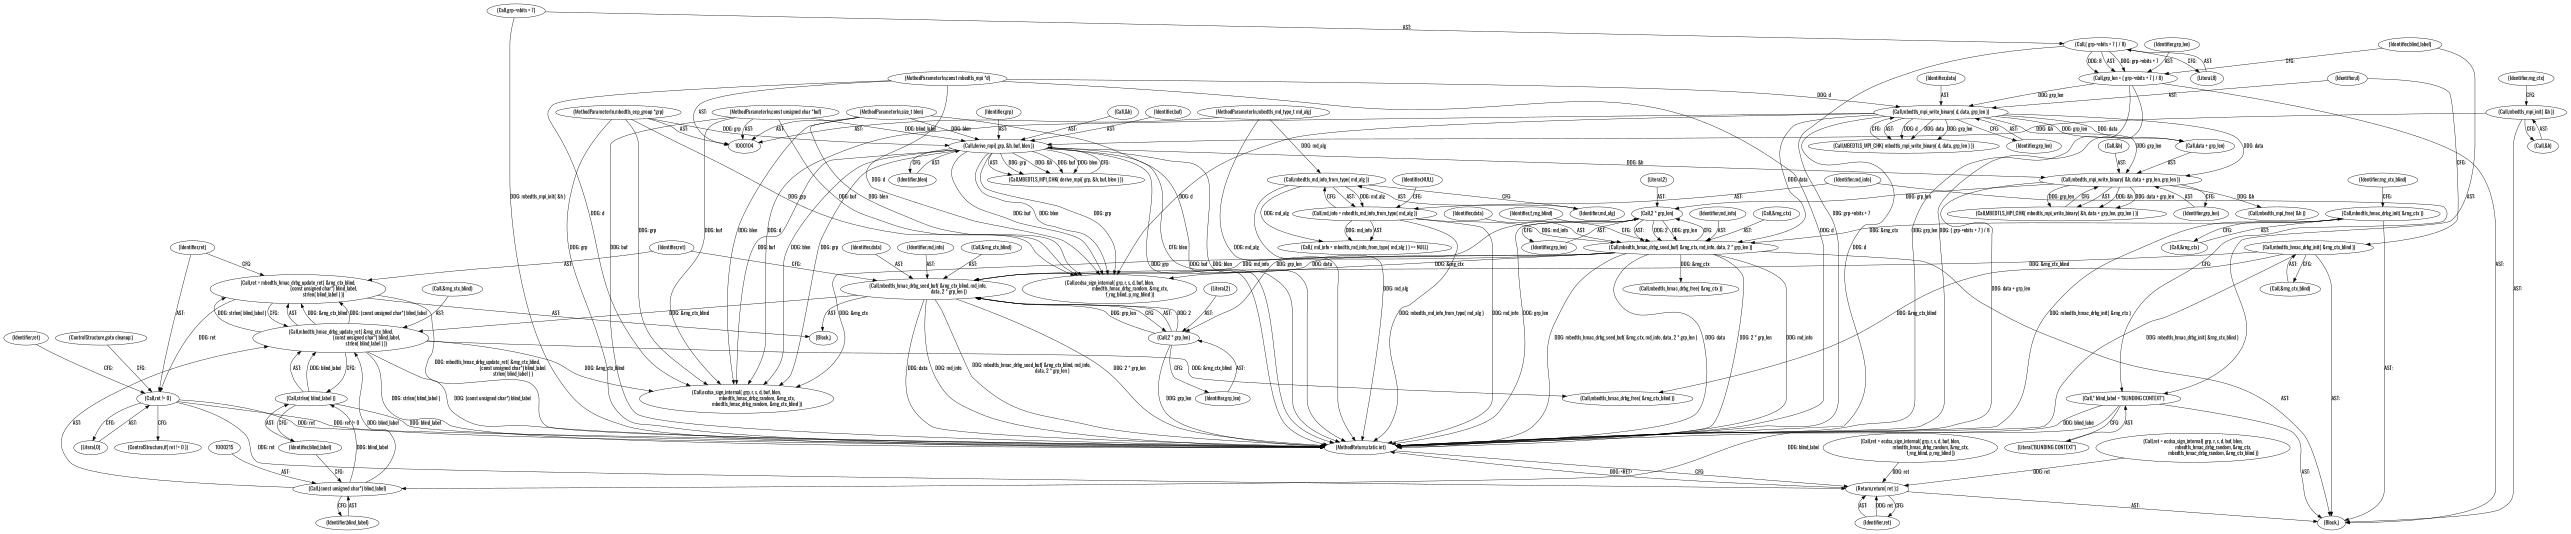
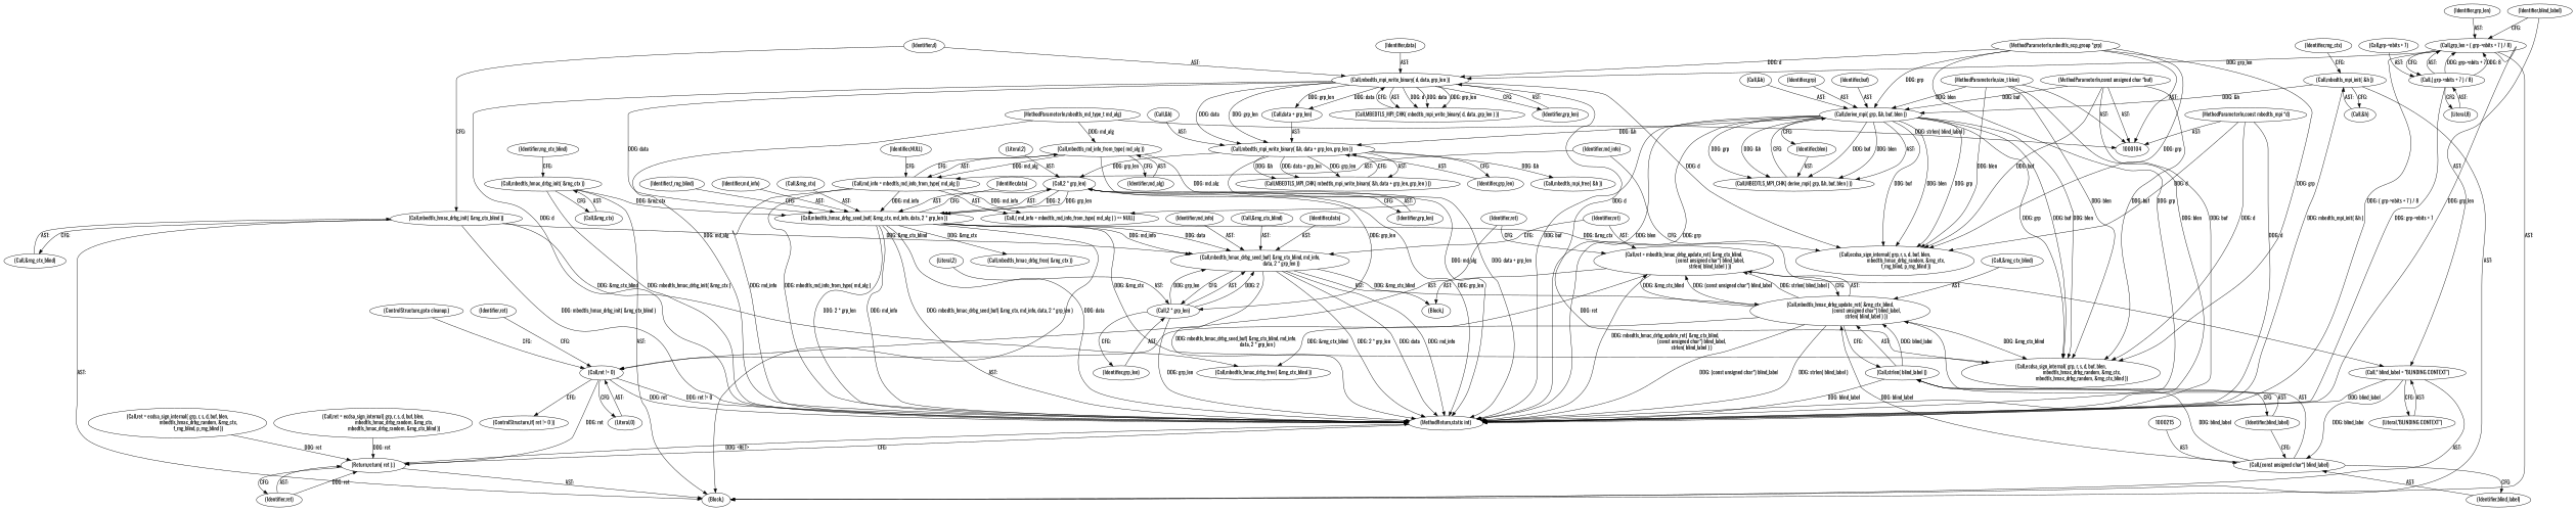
  digraph {
    fontname=Oswald
    node [fontname=Oswald]
    edge [fontname=Oswald]
    n1 [label="(Call,ret = mbedtls_hmac_drbg_update_ret( &rng_ctx_blind,\n                                            (const unsigned char*) blind_label,\n                                            strlen( blind_label ) ))"]
    n2 [label="(Call,mbedtls_hmac_drbg_update_ret( &rng_ctx_blind,\n                                            (const unsigned char*) blind_label,\n                                            strlen( blind_label ) ))"]
    n3 [label="(Call,ret != 0)"]
    n4 [label="(MethodReturn,static int)"]
    n5 [label="(Block,)"]
    n6 [label="(Call,strlen( blind_label ))"]
    n7 [label="(Call,ecdsa_sign_internal( grp, r, s, d, buf, blen,\n                                   mbedtls_hmac_drbg_random, &rng_ctx,\n                                   mbedtls_hmac_drbg_random, &rng_ctx_blind ))"]
    n8 [label="(Call,mbedtls_hmac_drbg_free( &rng_ctx_blind ))"]
    n9 [label="(Return,return( ret );)"]
    n10 [label="(ControlStructure,if( ret != 0 ))"]
    n11 [label="(Literal,0)"]
    n12 [label="(Identifier,blind_label)"]
    n13 [label="(Call,mbedtls_hmac_drbg_seed_buf( &rng_ctx_blind, md_info,\n                                    data, 2 * grp_len ))"]
    n14 [label="(Call,2 * grp_len)"]
    n15 [label="(Identifier,grp_len)"]
    n16 [label="(Call,mbedtls_hmac_drbg_init( &rng_ctx_blind ))"]
    n17 [label="(Block,)"]
    n18 [label="(Call,&rng_ctx_blind)"]
    n19 [label="(Call,mbedtls_hmac_drbg_seed_buf( &rng_ctx, md_info, data, 2 * grp_len ))"]
    n20 [label="(Call,2 * grp_len)"]
    n21 [label="(Call,mbedtls_hmac_drbg_free( &rng_ctx ))"]
    n22 [label="(Call,ecdsa_sign_internal( grp, r, s, d, buf, blen,\n                                   mbedtls_hmac_drbg_random, &rng_ctx,\n                                   f_rng_blind, p_rng_blind ))"]
    n23 [label="(Identifier,grp_len)"]
    n24 [label="(Call,mbedtls_hmac_drbg_init( &rng_ctx ))"]
    n25 [label="(Call,&rng_ctx)"]
    n26 [label="(Call,md_info = mbedtls_md_info_from_type( md_alg ))"]
    n27 [label="(Call,mbedtls_md_info_from_type( md_alg ))"]
    n28 [label="(Call,( md_info = mbedtls_md_info_from_type( md_alg ) ) == NULL)"]
    n29 [label="(Identifier,md_alg)"]
    n30 [label="(MethodParameterIn,mbedtls_md_type_t md_alg)"]
    1000104
    n32 [label="(Call,mbedtls_mpi_write_binary( d, data, grp_len ))"]
    n33 [label="(Call,mbedtls_mpi_write_binary( &h, data + grp_len, grp_len ))"]
    n34 [label="(Call,MBEDTLS_MPI_CHK( mbedtls_mpi_write_binary( d, data, grp_len ) ))"]
    n35 [label="(Call,data + grp_len)"]
    n36 [label="(Identifier,grp_len)"]
    n37 [label="(Call,mbedtls_mpi_free( &h ))"]
    n38 [label="(Call,MBEDTLS_MPI_CHK( mbedtls_mpi_write_binary( &h, data + grp_len, grp_len ) ))"]
    n39 [label="(Identifier,grp_len)"]
    n40 [label="(MethodParameterIn,const mbedtls_mpi *d)"]
    n41 [label="(Call,grp_len = ( grp->nbits + 7 ) / 8)"]
    n42 [label="(Call,( grp->nbits + 7 ) / 8)"]
    n43 [label="(Literal,8)"]
    n44 [label="(Call,derive_mpi( grp, &h, buf, blen ))"]
    n45 [label="(Call,MBEDTLS_MPI_CHK( derive_mpi( grp, &h, buf, blen ) ))"]
    n46 [label="(Identifier,blen)"]
    n47 [label="(MethodParameterIn,mbedtls_ecp_group *grp)"]
    n48 [label="(Call,mbedtls_mpi_init( &h ))"]
    n49 [label="(Call,&h)"]
    n50 [label="(MethodParameterIn,const unsigned char *buf)"]
    n51 [label="(MethodParameterIn,size_t blen)"]
    n52 [label="(Call,(const unsigned char*) blind_label)"]
    n53 [label="(Identifier,blind_label)"]
    n54 [label="(Call,* blind_label = \"BLINDING CONTEXT\")"]
    n55 [label="(Literal,\"BLINDING CONTEXT\")"]
    n56 [label="(Identifier,ret)"]
    n57 [label="(Identifier,d)"]
    n58 [label="(Identifier,data)"]
    n59 [label="(Call,&rng_ctx_blind)"]
    n60 [label="(Identifier,ret)"]
    n61 [label="(Identifier,NULL)"]
    n62 [label="(Identifier,f_rng_blind)"]
    n63 [label="(Identifier,data)"]
    n64 [label="(Identifier,buf)"]
    n65 [label="(Identifier,md_info)"]
    n66 [label="(Call,ret = ecdsa_sign_internal( grp, r, s, d, buf, blen,\n                                   mbedtls_hmac_drbg_random, &rng_ctx,\n                                   f_rng_blind, p_rng_blind ))"]
    n67 [label="(Identifier,rng_ctx_blind)"]
    n68 [label="(Literal,2)"]
    n69 [label="(Identifier,blind_label)"]
    n70 [label="(Identifier,md_info)"]
    n71 [label="(Identifier,md_info)"]
    n72 [label="(ControlStructure,goto cleanup;)"]
    n73 [label="(Call,&rng_ctx_blind)"]
    n74 [label="(Identifier,rng_ctx)"]
    n75 [label="(Call,grp->nbits + 7)"]
    n76 [label="(Identifier,ret)"]
    n77 [label="(Call,&h)"]
    n78 [label="(Call,&h)"]
    n79 [label="(Identifier,grp)"]
    n80 [label="(Call,&rng_ctx)"]
    n81 [label="(Identifier,ret)"]
    n82 [label="(Identifier,grp_len)"]
    n83 [label="(Call,ret = ecdsa_sign_internal( grp, r, s, d, buf, blen,\n                                   mbedtls_hmac_drbg_random, &rng_ctx,\n                                   mbedtls_hmac_drbg_random, &rng_ctx_blind ))"]
    n84 [label="(Literal,2)"]
    n85 [label="(Identifier,data)"]
    1000215
    n1 -> n2 [label="CFG: "]
    n1 -> n3 [label="DDG: ret"]
    n1 -> n4 [label="DDG: mbedtls_hmac_drbg_update_ret( &rng_ctx_blind,\n                                            (const unsigned char*) blind_label,\n                                            strlen( blind_label ) )"]
    n1 -> n5 [label="AST: "]
    n2 -> n1 [label="AST: "]
    n2 -> n1 [label="DDG: &rng_ctx_blind"]
    n2 -> n1 [label="DDG: (const unsigned char*) blind_label"]
    n2 -> n1 [label="DDG: strlen( blind_label )"]
    n2 -> n4 [label="DDG: strlen( blind_label )"]
    n2 -> n4 [label="DDG: (const unsigned char*) blind_label"]
    n2 -> n6 [label="CFG: "]
    n2 -> n7 [label="DDG: &rng_ctx_blind"]
    n2 -> n8 [label="DDG: &rng_ctx_blind"]
    n3 -> n4 [label="DDG: ret"]
    n3 -> n4 [label="DDG: ret != 0"]
    n3 -> n9 [label="DDG: ret"]
    n3 -> n10 [label="CFG: "]
    n3 -> n11 [label="CFG: "]
    n4 -> n9 [label="CFG: "]
    n6 -> n2 [label="AST: "]
    n6 -> n2 [label="DDG: blind_label"]
    n6 -> n4 [label="DDG: blind_label"]
    n6 -> n12 [label="CFG: "]
    n9 -> n4 [label="DDG: <RET>"]
    n9 -> n17 [label="AST: "]
    n9 -> n56 [label="CFG: "]
    n11 -> n3 [label="AST: "]
    n12 -> n6 [label="AST: "]
    n12 -> n52 [label="CFG: "]
    n13 -> n2 [label="DDG: &rng_ctx_blind"]
    n13 -> n4 [label="DDG: mbedtls_hmac_drbg_seed_buf( &rng_ctx_blind, md_info,\n                                    data, 2 * grp_len )"]
    n13 -> n4 [label="DDG: 2 * grp_len"]
    n13 -> n4 [label="DDG: data"]
    n13 -> n4 [label="DDG: md_info"]
    n13 -> n5 [label="AST: "]
    n13 -> n14 [label="CFG: "]
    n14 -> n4 [label="DDG: grp_len"]
    n14 -> n13 [label="AST: "]
    n14 -> n13 [label="DDG: 2"]
    n14 -> n13 [label="DDG: grp_len"]
    n14 -> n15 [label="CFG: "]
    n15 -> n14 [label="AST: "]
    n16 -> n4 [label="DDG: mbedtls_hmac_drbg_init( &rng_ctx_blind )"]
    n16 -> n8 [label="DDG: &rng_ctx_blind"]
    n16 -> n13 [label="DDG: &rng_ctx_blind"]
    n16 -> n17 [label="AST: "]
    n16 -> n18 [label="CFG: "]
    n18 -> n16 [label="AST: "]
    n19 -> n4 [label="DDG: 2 * grp_len"]
    n19 -> n4 [label="DDG: md_info"]
    n19 -> n4 [label="DDG: mbedtls_hmac_drbg_seed_buf( &rng_ctx, md_info, data, 2 * grp_len )"]
    n19 -> n4 [label="DDG: data"]
    n19 -> n7 [label="DDG: &rng_ctx"]
    n19 -> n13 [label="DDG: md_info"]
    n19 -> n13 [label="DDG: data"]
    n19 -> n17 [label="AST: "]
    n19 -> n20 [label="CFG: "]
    n19 -> n21 [label="DDG: &rng_ctx"]
    n19 -> n22 [label="DDG: &rng_ctx"]
    n20 -> n4 [label="DDG: grp_len"]
    n20 -> n14 [label="DDG: grp_len"]
    n20 -> n19 [label="AST: "]
    n20 -> n19 [label="DDG: 2"]
    n20 -> n19 [label="DDG: grp_len"]
    n20 -> n23 [label="CFG: "]
    n23 -> n20 [label="AST: "]
    n24 -> n4 [label="DDG: mbedtls_hmac_drbg_init( &rng_ctx )"]
    n24 -> n17 [label="AST: "]
    n24 -> n19 [label="DDG: &rng_ctx"]
    n24 -> n25 [label="CFG: "]
    n25 -> n24 [label="AST: "]
    n26 -> n4 [label="DDG: md_info"]
    n26 -> n4 [label="DDG: mbedtls_md_info_from_type( md_alg )"]
    n26 -> n19 [label="DDG: md_info"]
    n26 -> n27 [label="CFG: "]
    n26 -> n28 [label="AST: "]
    n26 -> n28 [label="DDG: md_info"]
    n27 -> n4 [label="DDG: md_alg"]
    n27 -> n26 [label="AST: "]
    n27 -> n26 [label="DDG: md_alg"]
    n27 -> n28 [label="DDG: md_alg"]
    n27 -> n29 [label="CFG: "]
    n29 -> n27 [label="AST: "]
    n30 -> n4 [label="DDG: md_alg"]
    n30 -> n27 [label="DDG: md_alg"]
-   n30 -> 1000104 [label="AST: "]
+   n30 -> 1000104 [label="DDG: strlen( blind_label )"]
    n32 -> n4 [label="DDG: d"]
    n32 -> n7 [label="DDG: d"]
    n32 -> n19 [label="DDG: data"]
    n32 -> n22 [label="DDG: d"]
    n32 -> n33 [label="DDG: data"]
    n32 -> n33 [label="DDG: grp_len"]
    n32 -> n34 [label="AST: "]
    n32 -> n34 [label="DDG: d"]
    n32 -> n34 [label="DDG: data"]
    n32 -> n34 [label="DDG: grp_len"]
    n32 -> n35 [label="DDG: data"]
    n32 -> n35 [label="DDG: grp_len"]
    n32 -> n36 [label="CFG: "]
    n33 -> n4 [label="DDG: data + grp_len"]
    n33 -> n20 [label="DDG: grp_len"]
    n33 -> n37 [label="DDG: &h"]
    n33 -> n38 [label="AST: "]
    n33 -> n38 [label="DDG: &h"]
    n33 -> n38 [label="DDG: data + grp_len"]
    n33 -> n38 [label="DDG: grp_len"]
    n33 -> n39 [label="CFG: "]
    n34 -> n32 [label="CFG: "]
    n35 -> n33 [label="AST: "]
    n36 -> n32 [label="AST: "]
    n38 -> n33 [label="CFG: "]
    n39 -> n33 [label="AST: "]
    n40 -> n4 [label="DDG: d"]
    n40 -> n7 [label="DDG: d"]
    n40 -> n22 [label="DDG: d"]
    n40 -> 1000104 [label="AST: "]
-   n40 -> n32 [label="DDG: d"]
+   n47 -> n32 [label="DDG: d"]
    n41 -> n4 [label="DDG: ( grp->nbits + 7 ) / 8"]
    n41 -> n4 [label="DDG: grp_len"]
    n41 -> n17 [label="AST: "]
    n41 -> n32 [label="DDG: grp_len"]
+   n41 -> n42 [label="CFG: "]
    n42 -> n4 [label="DDG: grp->nbits + 7"]
    n42 -> n41 [label="AST: "]
    n42 -> n41 [label="DDG: grp->nbits + 7"]
    n42 -> n41 [label="DDG: 8"]
    n42 -> n43 [label="CFG: "]
    n43 -> n42 [label="AST: "]
    n44 -> n4 [label="DDG: blen"]
    n44 -> n4 [label="DDG: grp"]
    n44 -> n4 [label="DDG: buf"]
    n44 -> n7 [label="DDG: grp"]
    n44 -> n7 [label="DDG: buf"]
    n44 -> n7 [label="DDG: blen"]
    n44 -> n22 [label="DDG: grp"]
    n44 -> n22 [label="DDG: buf"]
    n44 -> n22 [label="DDG: blen"]
    n44 -> n33 [label="DDG: &h"]
    n44 -> n45 [label="AST: "]
    n44 -> n45 [label="DDG: grp"]
    n44 -> n45 [label="DDG: &h"]
    n44 -> n45 [label="DDG: buf"]
    n44 -> n45 [label="DDG: blen"]
    n44 -> n46 [label="CFG: "]
    n45 -> n44 [label="CFG: "]
-   n46 -> n44 [label="AST: "]
+   n46 -> n45 [label="AST: "]
    n47 -> n4 [label="DDG: grp"]
    n47 -> n7 [label="DDG: grp"]
    n47 -> n22 [label="DDG: grp"]
    n47 -> 1000104 [label="AST: "]
    n47 -> n44 [label="DDG: grp"]
-   n75 -> n4 [label="DDG: mbedtls_mpi_init( &h )"]
+   n48 -> n4 [label="DDG: mbedtls_mpi_init( &h )"]
    n48 -> n17 [label="AST: "]
    n48 -> n44 [label="DDG: &h"]
    n48 -> n49 [label="CFG: "]
    n49 -> n48 [label="AST: "]
    n50 -> n4 [label="DDG: buf"]
    n50 -> n7 [label="DDG: buf"]
    n50 -> n22 [label="DDG: buf"]
    n50 -> 1000104 [label="AST: "]
-   n50 -> n44 [label="DDG: blind_label"]
-   n51 -> n4 [label="CFG: blen"]
+   n50 -> n44 [label="DDG: buf"]
+   n51 -> n4 [label="DDG: blen"]
    n51 -> n7 [label="DDG: blen"]
    n51 -> n22 [label="DDG: blen"]
    n51 -> 1000104 [label="AST: "]
    n51 -> n44 [label="DDG: blen"]
    n52 -> n2 [label="AST: "]
    n52 -> n2 [label="DDG: blind_label"]
    n52 -> n6 [label="DDG: blind_label"]
    n52 -> n53 [label="CFG: "]
    n53 -> n52 [label="AST: "]
    n54 -> n4 [label="DDG: blind_label"]
    n54 -> n17 [label="AST: "]
    n54 -> n52 [label="DDG: blind_label"]
    n54 -> n55 [label="CFG: "]
    n55 -> n54 [label="AST: "]
    n56 -> n9 [label="AST: "]
    n56 -> n9 [label="DDG: ret"]
    n57 -> n16 [label="CFG: "]
    n57 -> n32 [label="AST: "]
    n58 -> n19 [label="AST: "]
    n59 -> n2 [label="AST: "]
    n60 -> n1 [label="AST: "]
    n60 -> n13 [label="CFG: "]
    n61 -> n26 [label="CFG: "]
    n62 -> n19 [label="CFG: "]
    n63 -> n32 [label="AST: "]
    n64 -> n44 [label="AST: "]
    n65 -> n19 [label="AST: "]
    n66 -> n9 [label="DDG: ret"]
    n67 -> n24 [label="CFG: "]
    n68 -> n14 [label="AST: "]
    n69 -> n41 [label="CFG: "]
    n69 -> n54 [label="AST: "]
    n70 -> n13 [label="AST: "]
    n71 -> n26 [label="AST: "]
    n71 -> n54 [label="CFG: "]
    n72 -> n3 [label="CFG: "]
    n73 -> n13 [label="AST: "]
    n74 -> n48 [label="CFG: "]
    n75 -> n42 [label="AST: "]
    n76 -> n3 [label="CFG: "]
    n77 -> n33 [label="AST: "]
    n78 -> n44 [label="AST: "]
    n79 -> n44 [label="AST: "]
    n80 -> n19 [label="AST: "]
    n81 -> n1 [label="CFG: "]
    n81 -> n3 [label="AST: "]
    n82 -> n41 [label="AST: "]
    n83 -> n9 [label="DDG: ret"]
    n84 -> n20 [label="AST: "]
    n85 -> n13 [label="AST: "]
    1000215 -> n52 [label="AST: "]
  }
